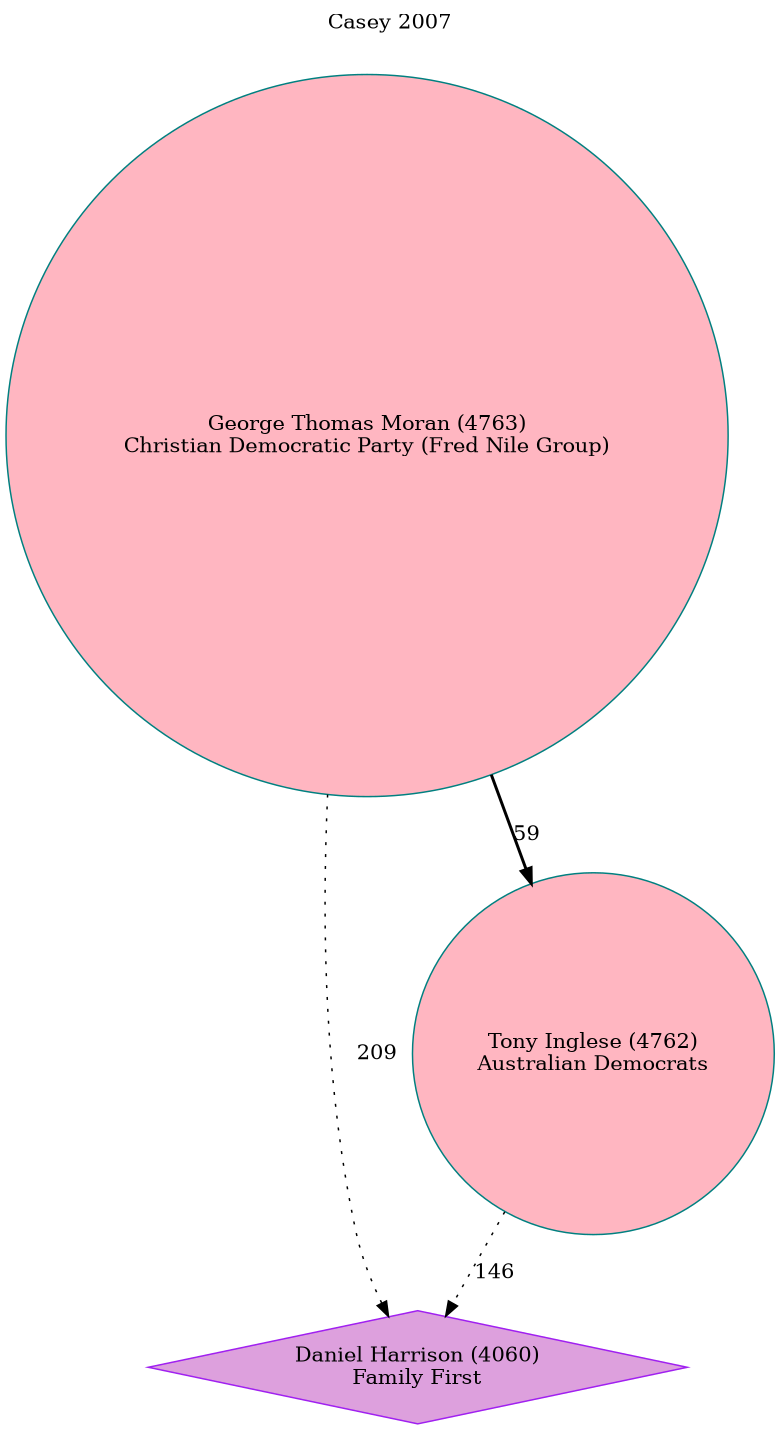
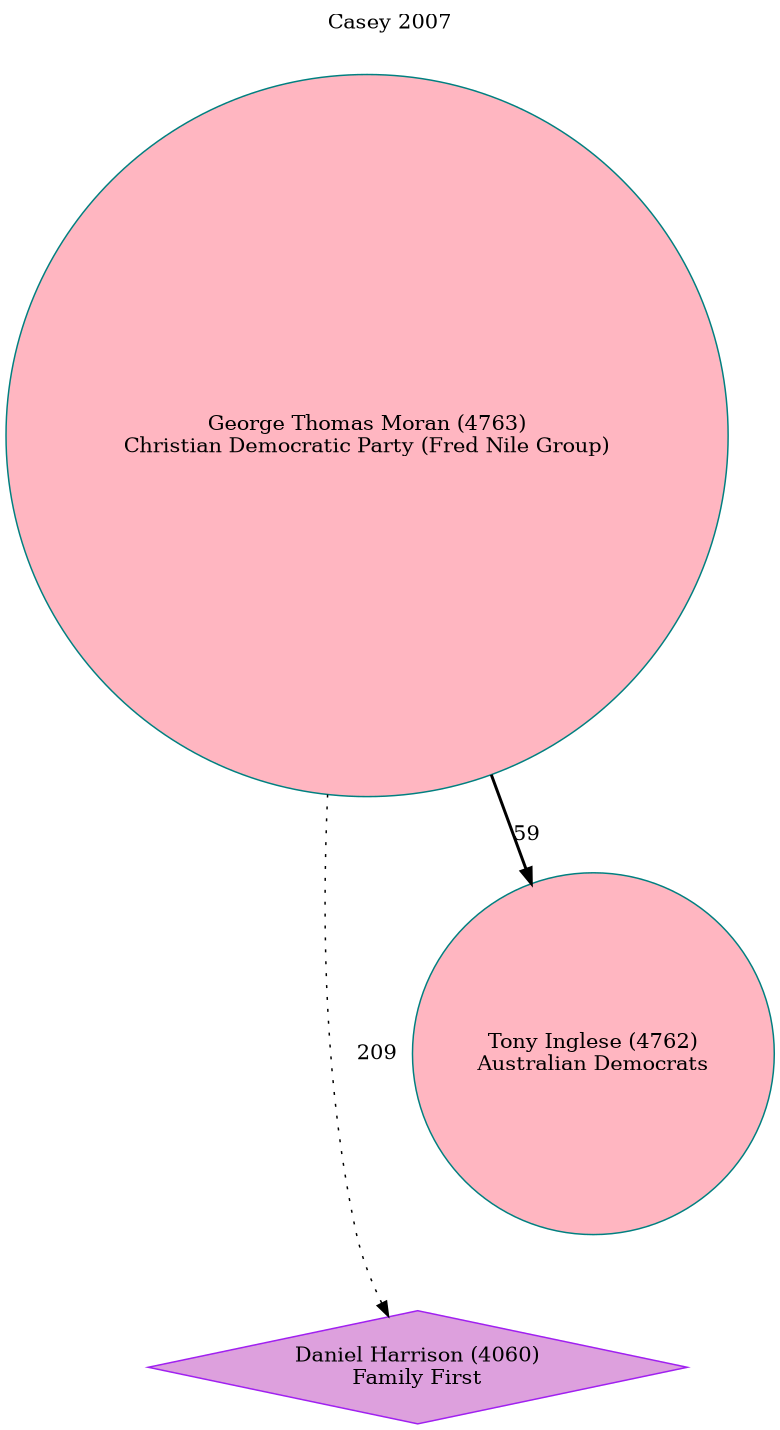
  digraph {
    label="Casey 2007"
    labelloc=t
    mclimit=10
    node [shape=circle style=filled fillcolor=lightpink color=teal]
    edge [style=dotted]
    n1 [label="Daniel Harrison (4060)\nFamily First" shape=diamond fillcolor=plum color=purple]
    n2 [label="Tony Inglese (4762)\nAustralian Democrats"]
    n3 [label="George Thomas Moran (4763)\nChristian Democratic Party (Fred Nile Group)"]
-   n2 -> n1 [label=146]
    n3 -> n1 [label=209]
    n3 -> n2 [label=59 style=bold]
  }
